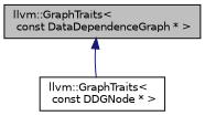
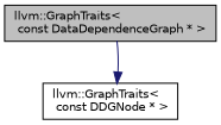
  digraph {
    node [color=black fontname=Helvetica fontsize=10 shape=record]
    n1 [fillcolor=grey75 fontcolor=black height=0.2 label="llvm::GraphTraits\<\l const DataDependenceGraph * \>" style=filled width=0.4]
    n2 [height=0.2 label="llvm::GraphTraits\<\l const DDGNode * \>" width=0.4]
-   n1 -> n2 [color=midnightblue dir=back fontname=Helvetica fontsize=10 labelfontname=Helvetica labelfontsize=10 style=solid]
+   n2 -> n1 [color=midnightblue dir=back fontname=Helvetica fontsize=10 labelfontname=Helvetica labelfontsize=10 style=solid]
  }
